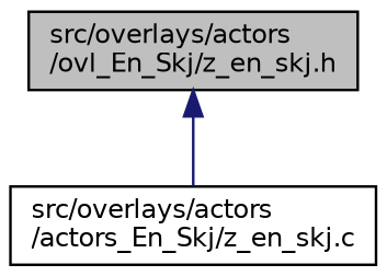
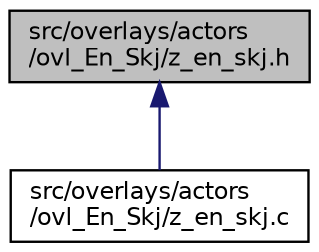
  digraph {
    node [color=black fontname=Helvetica fontsize=10 shape=record style=filled]
    n1 [fillcolor=grey75 fontcolor=black height=0.2 label="src/overlays/actors\l/ovl_En_Skj/z_en_skj.h" width=0.4]
-   n2 [fillcolor=white height=0.2 label="src/overlays/actors\l/actors_En_Skj/z_en_skj.c" width=0.4]
+   n2 [fillcolor=white height=0.2 label="src/overlays/actors\l/ovl_En_Skj/z_en_skj.c" width=0.4]
    n1 -> n2 [color=midnightblue dir=back fontname=Helvetica fontsize=10 labelfontname=Helvetica labelfontsize=10 style=solid]
  }
